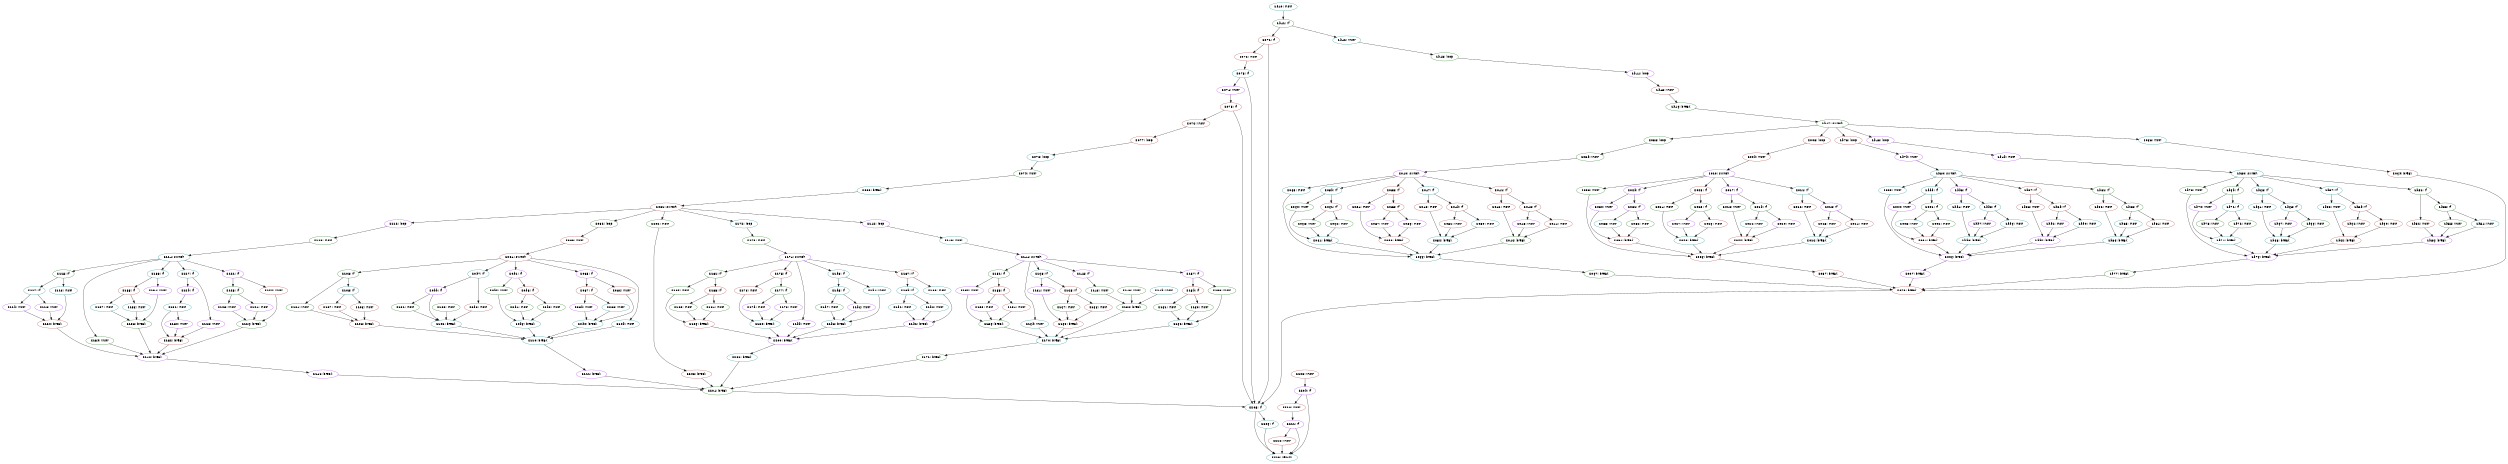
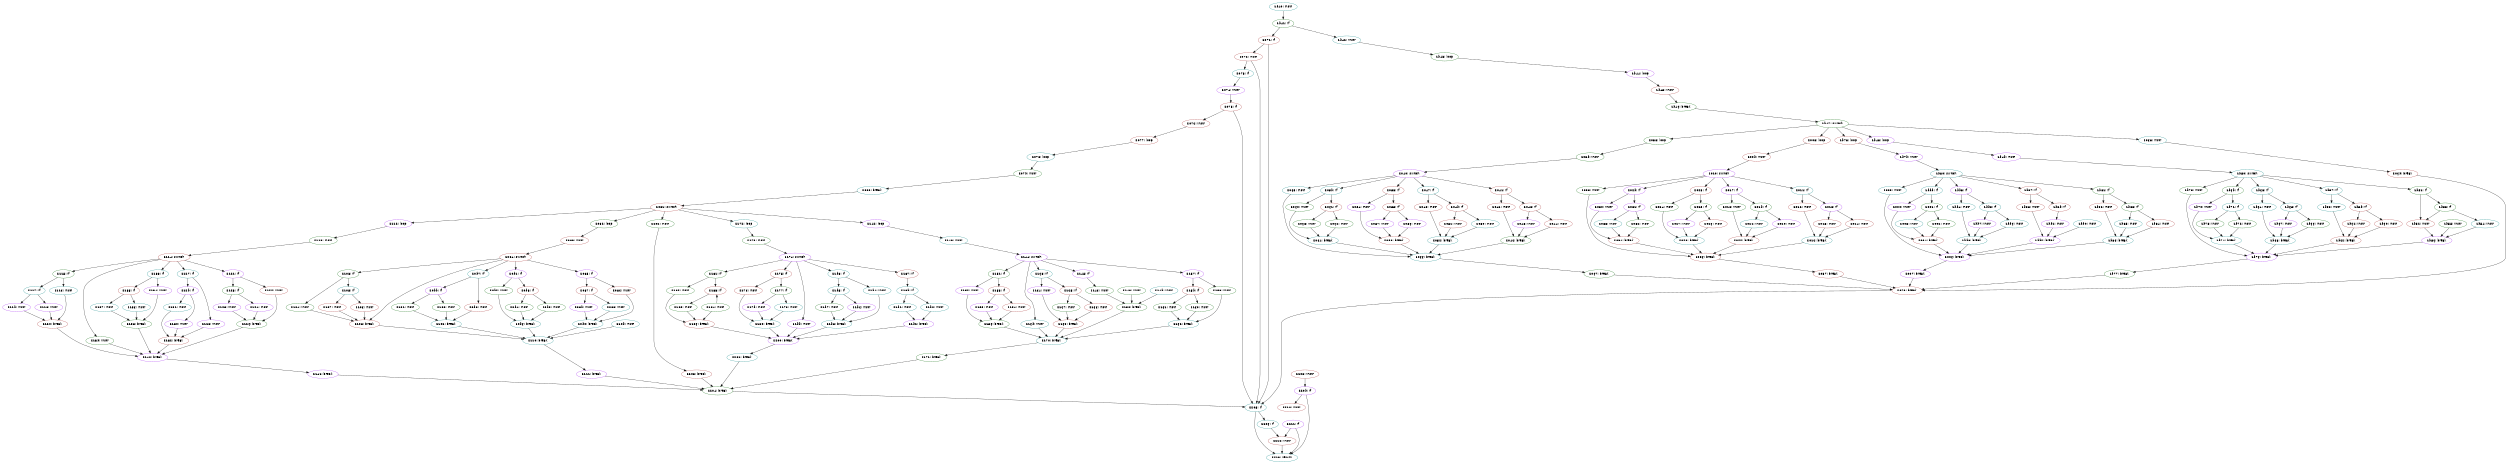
  digraph {
    fontname="DejaVu Sans"
    node [color=teal fontname="DejaVu Sans"]
    edge [fontname="DejaVu Sans"]
    n1 [label="1940: instr"]
    n2 [color=darkgreen label="1941: if"]
    n3 [label="1942: instr"]
    n4 [color=brown label="2071: if"]
    n5 [color=darkgreen label="1943: loop"]
    n6 [label="2205: if"]
    n7 [color=brown label="2072: instr"]
    n8 [color=purple label="1944: loop"]
    n9 [label="2206: if"]
    n10 [label="2213: return"]
    n11 [label="2073: if"]
    n12 [color=brown label="1945: instr"]
    n13 [color=darkgreen label="1946: break"]
    n14 [color=darkgreen label="1947: switch"]
    n15 [label="2068: instr"]
    n16 [color=darkgreen label="2038: loop"]
    n17 [color=brown label="2008: loop"]
    n18 [color=brown label="1978: loop"]
    n19 [color=purple label="1948: loop"]
    n20 [color=brown label="2069: break"]
    n21 [color=darkgreen label="2039: instr"]
    n22 [color=brown label="2009: instr"]
    n23 [color=purple label="1979: instr"]
    n24 [color=purple label="1949: instr"]
    n25 [color=brown label="2070: break"]
    n26 [color=purple label="2040: switch"]
    n27 [color=purple label="2010: switch"]
    n28 [label="1980: switch"]
    n29 [label="1950: switch"]
    n30 [color=darkgreen label="1975: instr"]
    n31 [color=darkgreen label="1969: if"]
    n32 [label="1963: if"]
    n33 [label="1957: if"]
    n34 [color=darkgreen label="1951: if"]
    n35 [color=purple label="1976: break"]
    n36 [color=purple label="1970: instr"]
    n37 [label="1971: if"]
    n38 [label="1964: instr"]
    n39 [label="1965: if"]
    n40 [label="1958: instr"]
    n41 [color=brown label="1959: if"]
    n42 [color=brown label="1952: instr"]
    n43 [color=darkgreen label="1953: if"]
    n44 [color=darkgreen label="1977: break"]
    n45 [label="1974: break"]
    n46 [color=darkgreen label="1972: instr"]
    n47 [color=darkgreen label="1973: instr"]
    n48 [label="1968: break"]
    n49 [color=darkgreen label="1966: instr"]
    n50 [color=purple label="1967: instr"]
    n51 [color=brown label="1962: break"]
    n52 [color=brown label="1960: instr"]
    n53 [color=brown label="1961: instr"]
    n54 [color=purple label="1956: break"]
    n55 [label="1954: instr"]
    n56 [color=darkgreen label="1955: instr"]
    n57 [label="2005: instr"]
    n58 [label="1999: if"]
    n59 [color=purple label="1993: if"]
    n60 [color=brown label="1987: if"]
    n61 [color=darkgreen label="1981: if"]
    n62 [color=purple label="2006: break"]
    n63 [color=purple label="2000: instr"]
    n64 [color=darkgreen label="2001: if"]
    n65 [label="1994: instr"]
    n66 [label="1995: if"]
    n67 [color=brown label="1988: instr"]
    n68 [color=brown label="1989: if"]
    n69 [color=brown label="1982: instr"]
    n70 [color=darkgreen label="1983: if"]
    n71 [color=purple label="2007: break"]
    n72 [color=brown label="2004: break"]
    n73 [color=darkgreen label="2002: instr"]
    n74 [label="2003: instr"]
    n75 [label="1998: break"]
    n76 [label="1996: instr"]
    n77 [color=purple label="1997: instr"]
    n78 [color=purple label="1992: break"]
    n79 [label="1990: instr"]
    n80 [color=purple label="1991: instr"]
    n81 [label="1986: break"]
    n82 [color=brown label="1984: instr"]
    n83 [label="1985: instr"]
    n84 [color=darkgreen label="2035: instr"]
    n85 [color=purple label="2029: if"]
    n86 [color=brown label="2023: if"]
    n87 [color=purple label="2017: if"]
    n88 [label="2011: if"]
    n89 [color=brown label="2036: break"]
    n90 [color=purple label="2030: instr"]
    n91 [color=purple label="2031: if"]
    n92 [color=darkgreen label="2024: instr"]
    n93 [color=darkgreen label="2025: if"]
    n94 [color=darkgreen label="2018: instr"]
    n95 [color=darkgreen label="2019: if"]
    n96 [color=brown label="2012: instr"]
    n97 [color=purple label="2013: if"]
    n98 [color=brown label="2037: break"]
    n99 [color=brown label="2034: break"]
    n100 [color=darkgreen label="2032: instr"]
    n101 [label="2033: instr"]
    n102 [label="2028: break"]
    n103 [color=brown label="2026: instr"]
    n104 [color=purple label="2027: instr"]
    n105 [color=brown label="2022: break"]
    n106 [color=purple label="2020: instr"]
    n107 [label="2021: instr"]
    n108 [label="2016: break"]
    n109 [color=brown label="2014: instr"]
    n110 [color=brown label="2015: instr"]
    n111 [label="2065: instr"]
    n112 [label="2059: if"]
    n113 [color=brown label="2053: if"]
    n114 [label="2047: if"]
    n115 [color=brown label="2041: if"]
    n116 [label="2066: break"]
    n117 [color=darkgreen label="2060: instr"]
    n118 [color=brown label="2061: if"]
    n119 [color=purple label="2054: instr"]
    n120 [color=brown label="2055: if"]
    n121 [color=brown label="2048: instr"]
    n122 [color=brown label="2049: if"]
    n123 [color=brown label="2042: instr"]
    n124 [color=brown label="2043: if"]
    n125 [color=darkgreen label="2067: break"]
    n126 [label="2064: break"]
    n127 [color=darkgreen label="2062: instr"]
    n128 [color=darkgreen label="2063: instr"]
    n129 [color=brown label="2058: break"]
    n130 [color=purple label="2056: instr"]
    n131 [color=purple label="2057: instr"]
    n132 [label="2052: break"]
    n133 [label="2050: instr"]
    n134 [color=brown label="2051: instr"]
    n135 [color=darkgreen label="2046: break"]
    n136 [color=brown label="2044: instr"]
    n137 [color=purple label="2045: instr"]
    n138 [color=purple label="2074: instr"]
    n139 [color=brown label="2075: if"]
    n140 [color=brown label="2076: instr"]
    n141 [color=brown label="2077: loop"]
    n142 [label="2078: loop"]
    n143 [color=darkgreen label="2079: instr"]
    n144 [label="2080: break"]
    n145 [color=brown label="2081: switch"]
    n146 [color=darkgreen label="2202: instr"]
    n147 [label="2172: loop"]
    n148 [color=purple label="2142: loop"]
    n149 [color=purple label="2112: loop"]
    n150 [color=darkgreen label="2082: loop"]
    n151 [color=brown label="2203: break"]
    n152 [color=darkgreen label="2173: instr"]
    n153 [label="2143: instr"]
    n154 [color=darkgreen label="2113: instr"]
    n155 [color=brown label="2083: instr"]
    n156 [color=darkgreen label="2204: break"]
    n157 [color=purple label="2174: switch"]
    n158 [color=purple label="2144: switch"]
-   n159 [label="2114: switch"]
+   n159 [color=brown label="2114: switch"]
    n160 [color=brown label="2084: switch"]
    n161 [label="2109: instr"]
    n162 [color=darkgreen label="2103: if"]
    n163 [label="2097: if"]
    n164 [color=purple label="2091: if"]
    n165 [color=purple label="2085: if"]
    n166 [label="2110: break"]
    n167 [color=darkgreen label="2104: instr"]
    n168 [label="2105: if"]
    n169 [color=brown label="2098: instr"]
    n170 [color=purple label="2099: if"]
    n171 [color=darkgreen label="2092: instr"]
    n172 [color=brown label="2093: if"]
    n173 [color=brown label="2086: instr"]
    n174 [color=brown label="2087: if"]
    n175 [color=purple label="2111: break"]
    n176 [color=brown label="2108: break"]
    n177 [color=brown label="2106: instr"]
    n178 [color=brown label="2107: instr"]
    n179 [label="2102: break"]
    n180 [color=darkgreen label="2100: instr"]
    n181 [color=darkgreen label="2101: instr"]
    n182 [label="2096: break"]
    n183 [color=darkgreen label="2094: instr"]
    n184 [color=darkgreen label="2095: instr"]
    n185 [label="2090: break"]
    n186 [label="2088: instr"]
    n187 [color=purple label="2089: instr"]
    n188 [color=darkgreen label="2139: instr"]
    n189 [label="2133: if"]
    n190 [label="2127: if"]
    n191 [color=purple label="2121: if"]
    n192 [color=darkgreen label="2115: if"]
    n193 [color=purple label="2140: break"]
    n194 [color=purple label="2134: instr"]
    n195 [color=brown label="2135: if"]
    n196 [color=purple label="2128: instr"]
    n197 [color=purple label="2129: if"]
    n198 [color=brown label="2122: instr"]
    n199 [color=darkgreen label="2123: if"]
    n200 [label="2116: instr"]
    n201 [label="2117: if"]
    n202 [color=purple label="2141: break"]
    n203 [color=darkgreen label="2138: break"]
    n204 [label="2136: instr"]
    n205 [label="2137: instr"]
    n206 [color=brown label="2132: break"]
    n207 [color=purple label="2130: instr"]
    n208 [label="2131: instr"]
    n209 [color=darkgreen label="2126: break"]
    n210 [color=purple label="2124: instr"]
    n211 [color=purple label="2125: instr"]
    n212 [color=brown label="2120: break"]
    n213 [color=purple label="2118: instr"]
    n214 [color=purple label="2119: instr"]
    n215 [label="2169: instr"]
    n216 [label="2163: if"]
    n217 [color=purple label="2157: if"]
    n218 [color=darkgreen label="2151: if"]
    n219 [color=purple label="2145: if"]
    n220 [label="2170: break"]
    n221 [color=purple label="2164: instr"]
    n222 [color=brown label="2165: if"]
    n223 [color=darkgreen label="2158: instr"]
    n224 [color=brown label="2159: if"]
    n225 [color=purple label="2152: instr"]
    n226 [color=brown label="2153: if"]
    n227 [color=darkgreen label="2146: instr"]
    n228 [color=darkgreen label="2171: break"]
    n229 [color=brown label="2168: break"]
    n230 [color=brown label="2166: instr"]
    n231 [color=darkgreen label="2167: instr"]
    n232 [label="2162: break"]
    n233 [color=darkgreen label="2160: instr"]
    n234 [color=darkgreen label="2161: instr"]
    n235 [color=darkgreen label="2156: break"]
    n236 [color=brown label="2154: instr"]
    n237 [color=purple label="2155: instr"]
    n238 [color=darkgreen label="2150: break"]
    n239 [color=darkgreen label="2148: instr"]
    n240 [label="2149: instr"]
    n241 [color=purple label="2199: instr"]
    n242 [label="2193: if"]
    n243 [color=brown label="2187: if"]
    n244 [color=darkgreen label="2181: if"]
    n245 [color=brown label="2175: if"]
    n246 [color=purple label="2200: break"]
    n247 [label="2194: instr"]
    n248 [label="2195: if"]
-   n249 [label="2188: instr"]
    n250 [label="2189: if"]
    n251 [color=darkgreen label="2182: instr"]
    n252 [color=brown label="2183: if"]
    n253 [color=brown label="2176: instr"]
    n254 [color=darkgreen label="2177: if"]
    n255 [label="2201: break"]
    n256 [label="2198: break"]
    n257 [color=purple label="2196: instr"]
    n258 [color=darkgreen label="2197: instr"]
    n259 [color=purple label="2192: break"]
    n260 [label="2190: instr"]
    n261 [label="2191: instr"]
    n262 [color=brown label="2186: break"]
    n263 [color=darkgreen label="2184: instr"]
    n264 [color=darkgreen label="2185: instr"]
    n265 [label="2180: break"]
-   n266 [color=purple label="2178: instr"]
+   n266 [label="2178: instr"]
    n267 [color=purple label="2179: instr"]
    n268 [color=brown label="2208: instr"]
    n269 [color=purple label="2209: if"]
    n270 [color=brown label="2210: instr"]
    n271 [color=purple label="2211: if"]
    n272 [color=brown label="2212: instr"]
    n1 -> n2
    n2 -> n3
    n2 -> n4
    n3 -> n5
    n4 -> n6
    n4 -> n7
    n5 -> n8
    n6 -> n9
    n6 -> n10
    n7 -> n11
    n8 -> n12
-   n9 -> n10
-   n11 -> n6
+   n9 -> n272
+   n7 -> n6
    n11 -> n138
    n12 -> n13
    n13 -> n14
    n14 -> n15
    n14 -> n16
    n14 -> n17
    n14 -> n18
    n14 -> n19
    n15 -> n20
    n16 -> n21
    n17 -> n22
    n18 -> n23
    n19 -> n24
    n20 -> n25
    n21 -> n26
    n22 -> n27
    n23 -> n28
    n24 -> n29
    n25 -> n6
    n26 -> n111
    n26 -> n112
    n26 -> n113
    n26 -> n114
    n26 -> n115
    n27 -> n84
    n27 -> n85
    n27 -> n86
    n27 -> n87
    n27 -> n88
    n28 -> n57
    n28 -> n58
    n28 -> n59
    n28 -> n60
    n28 -> n61
    n29 -> n30
    n29 -> n31
    n29 -> n32
    n29 -> n33
    n29 -> n34
    n30 -> n35
    n31 -> n36
    n31 -> n37
    n32 -> n38
    n32 -> n39
    n33 -> n40
    n33 -> n41
    n34 -> n42
    n34 -> n43
    n35 -> n44
    n36 -> n45
    n37 -> n46
    n37 -> n47
    n38 -> n48
    n39 -> n49
    n39 -> n50
    n40 -> n51
    n41 -> n52
    n41 -> n53
    n42 -> n54
    n43 -> n55
-   n43 -> n56
+   n43 -> n42
    n44 -> n25
    n45 -> n35
    n46 -> n45
    n47 -> n45
    n48 -> n35
    n49 -> n48
    n50 -> n48
    n51 -> n35
    n52 -> n51
+   n53 -> n51
    n54 -> n35
    n55 -> n54
    n56 -> n54
    n57 -> n62
    n58 -> n63
    n58 -> n64
    n59 -> n65
    n59 -> n66
    n60 -> n67
    n60 -> n68
    n61 -> n69
    n61 -> n70
    n62 -> n71
    n63 -> n72
    n64 -> n73
    n64 -> n74
    n65 -> n75
    n66 -> n76
    n66 -> n77
    n67 -> n78
-   n68 -> n79
    n68 -> n80
    n69 -> n81
    n70 -> n82
    n70 -> n83
    n71 -> n25
    n72 -> n62
    n73 -> n72
    n74 -> n72
    n75 -> n62
    n76 -> n75
    n77 -> n75
    n78 -> n62
    n79 -> n78
    n80 -> n78
    n81 -> n62
    n82 -> n81
    n83 -> n81
    n84 -> n89
    n85 -> n90
    n85 -> n91
    n86 -> n92
    n86 -> n93
    n87 -> n94
    n87 -> n95
    n88 -> n96
    n88 -> n97
    n89 -> n98
    n90 -> n99
    n91 -> n100
    n91 -> n101
    n92 -> n102
    n93 -> n103
    n93 -> n104
    n94 -> n105
    n95 -> n106
    n95 -> n107
    n96 -> n108
    n97 -> n109
    n97 -> n110
    n98 -> n25
    n99 -> n89
    n100 -> n99
    n101 -> n99
    n102 -> n89
    n103 -> n102
    n104 -> n102
    n105 -> n89
    n106 -> n105
    n107 -> n105
    n108 -> n89
    n109 -> n108
    n110 -> n108
    n111 -> n116
    n112 -> n117
    n112 -> n118
    n113 -> n119
    n113 -> n120
    n114 -> n121
    n114 -> n122
    n115 -> n123
    n115 -> n124
    n116 -> n125
    n117 -> n126
    n118 -> n127
    n118 -> n128
    n119 -> n129
    n120 -> n130
    n120 -> n131
    n121 -> n132
    n122 -> n133
    n122 -> n134
    n123 -> n135
    n124 -> n136
    n124 -> n137
    n125 -> n25
    n126 -> n116
    n127 -> n126
    n128 -> n126
    n129 -> n116
    n130 -> n129
    n131 -> n129
    n132 -> n116
    n133 -> n132
    n134 -> n132
    n135 -> n116
    n136 -> n135
    n137 -> n135
    n138 -> n139
    n139 -> n6
    n139 -> n140
    n140 -> n141
    n141 -> n142
    n142 -> n143
    n143 -> n144
    n144 -> n145
    n145 -> n146
    n145 -> n147
    n145 -> n148
    n145 -> n149
    n145 -> n150
    n146 -> n151
    n147 -> n152
    n148 -> n153
    n149 -> n154
    n150 -> n155
    n151 -> n156
    n152 -> n157
    n153 -> n158
    n154 -> n159
    n155 -> n160
    n156 -> n6
    n157 -> n241
    n157 -> n242
    n157 -> n243
    n157 -> n244
    n157 -> n245
    n158 -> n215
    n158 -> n216
    n158 -> n217
    n158 -> n218
    n158 -> n219
    n159 -> n188
    n159 -> n189
    n159 -> n190
    n159 -> n191
    n159 -> n192
-   n160 -> n161
+   n160 -> n176
    n160 -> n162
    n160 -> n163
    n160 -> n164
    n160 -> n165
    n161 -> n166
    n162 -> n167
    n162 -> n168
    n163 -> n169
    n163 -> n170
    n164 -> n171
    n164 -> n172
    n165 -> n173
    n165 -> n174
    n166 -> n175
    n167 -> n176
    n168 -> n177
    n168 -> n178
    n169 -> n179
-   n170 -> n179
+   n170 -> n180
    n170 -> n181
    n171 -> n182
    n172 -> n183
    n172 -> n184
    n173 -> n185
    n174 -> n186
    n174 -> n187
    n175 -> n156
    n176 -> n166
    n177 -> n176
    n178 -> n176
    n179 -> n166
    n180 -> n179
    n181 -> n179
    n182 -> n166
    n183 -> n182
    n184 -> n182
    n185 -> n166
    n186 -> n185
    n187 -> n185
    n188 -> n193
    n189 -> n194
    n189 -> n195
    n190 -> n196
    n190 -> n197
    n191 -> n198
    n191 -> n199
    n192 -> n200
    n192 -> n201
    n193 -> n202
    n194 -> n203
    n195 -> n204
    n195 -> n205
    n196 -> n206
-   n208 -> n207
+   n197 -> n207
    n197 -> n208
    n198 -> n209
    n199 -> n210
    n199 -> n211
    n200 -> n212
    n201 -> n213
    n201 -> n214
    n202 -> n156
    n203 -> n193
    n204 -> n203
    n205 -> n203
    n206 -> n193
    n207 -> n206
    n208 -> n206
    n209 -> n193
    n210 -> n209
    n211 -> n209
    n212 -> n193
    n213 -> n212
    n214 -> n212
    n215 -> n220
    n216 -> n221
    n216 -> n222
    n217 -> n223
    n217 -> n224
    n218 -> n225
    n218 -> n226
    n219 -> n227
    n220 -> n228
    n221 -> n229
    n222 -> n230
    n222 -> n231
    n223 -> n232
    n224 -> n233
    n224 -> n234
    n225 -> n235
    n226 -> n236
    n226 -> n237
    n227 -> n238
    n228 -> n156
    n229 -> n220
    n230 -> n229
    n231 -> n229
    n232 -> n220
    n233 -> n232
    n234 -> n232
    n235 -> n220
    n236 -> n235
    n237 -> n235
    n238 -> n220
    n239 -> n238
    n240 -> n238
    n241 -> n246
    n242 -> n247
    n242 -> n248
-   n243 -> n249
    n243 -> n250
    n244 -> n251
    n244 -> n252
    n245 -> n253
    n245 -> n254
    n246 -> n255
    n247 -> n256
    n248 -> n257
    n248 -> n258
-   n249 -> n259
    n250 -> n260
    n250 -> n261
    n251 -> n262
-   n252 -> n263
+   n263 -> n252
    n252 -> n264
    n253 -> n265
    n254 -> n266
    n254 -> n267
    n255 -> n156
    n256 -> n246
    n257 -> n256
    n258 -> n256
    n259 -> n246
    n260 -> n259
    n261 -> n259
    n262 -> n246
    n263 -> n262
    n264 -> n262
    n265 -> n246
    n266 -> n265
    n267 -> n265
    n268 -> n269
    n269 -> n10
    n269 -> n270
-   n270 -> n271
    n271 -> n10
    n271 -> n272
    n272 -> n10
  }
